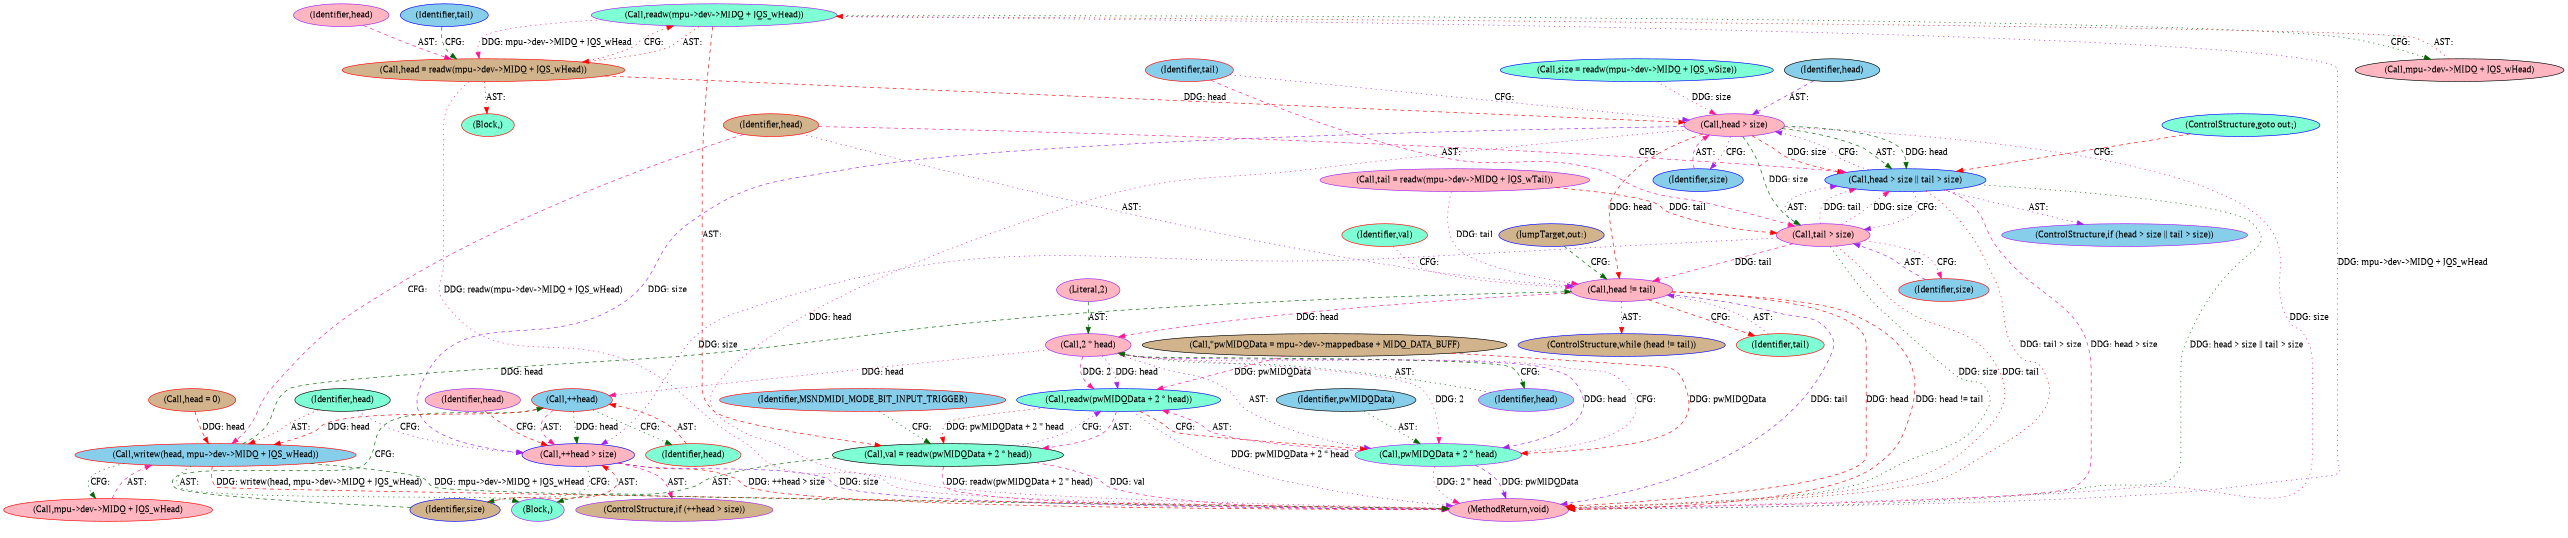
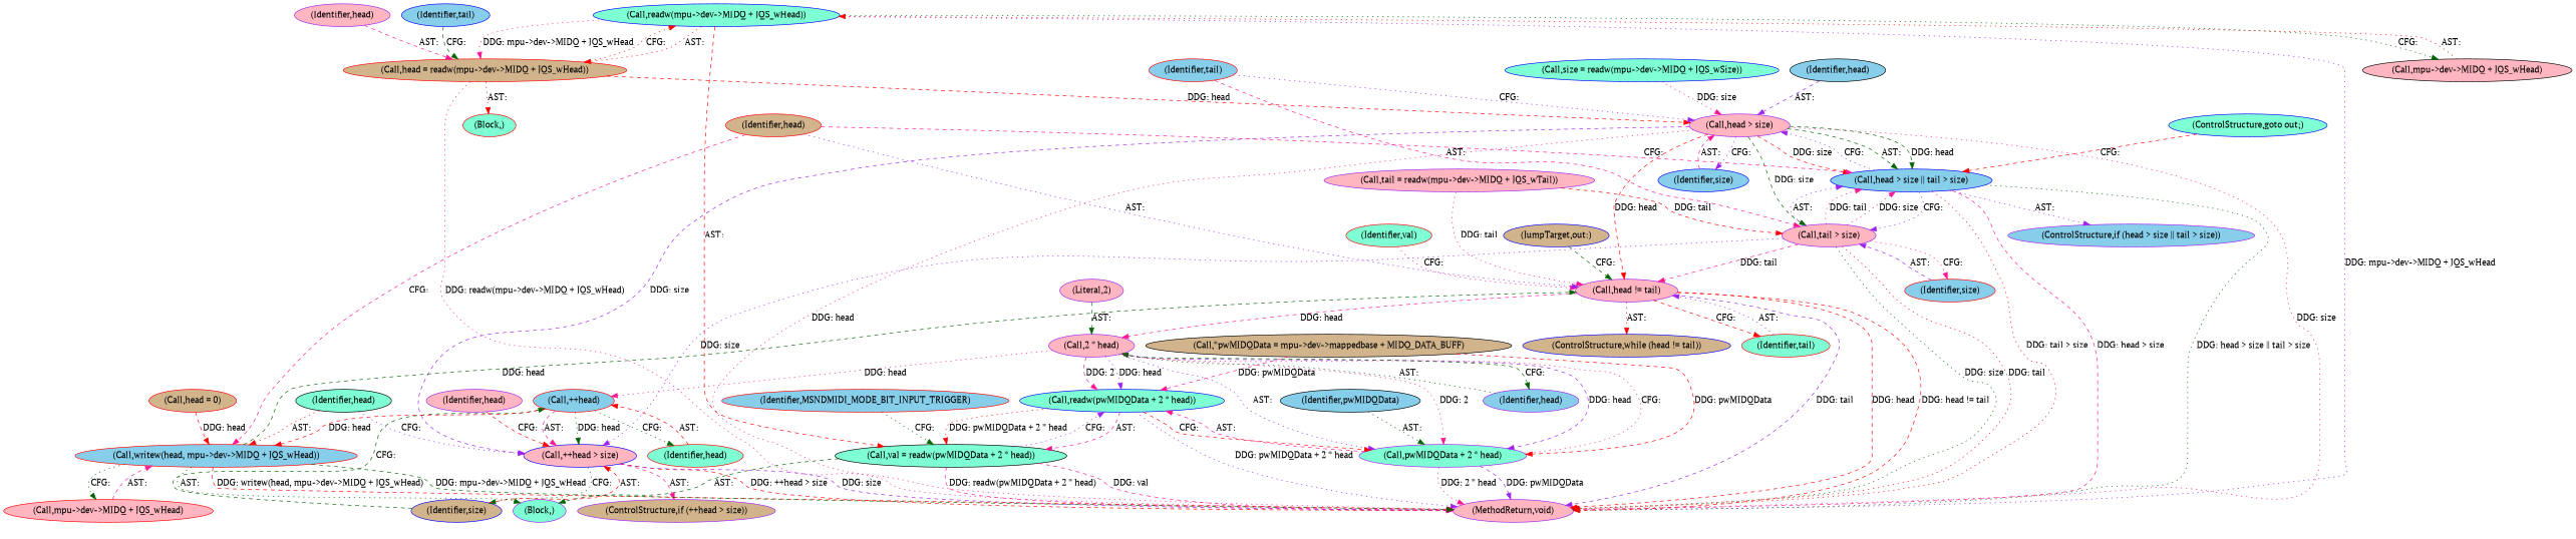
  digraph {
    fontname="PT Serif"
    node [color=purple fillcolor=aquamarine fontname="PT Serif" style=filled]
    edge [color=deeppink fontname="PT Serif" style=dashed]
-   n1 [label="(Call,readw(mpu->dev->MIDQ + JQS_wHead))"]
+   n1 [color=blue label="(Call,readw(mpu->dev->MIDQ + JQS_wHead))"]
    n2 [color=red fillcolor=tan label="(Call,head = readw(mpu->dev->MIDQ + JQS_wHead))"]
    n3 [fillcolor=lightpink label="(MethodReturn,void)"]
    n4 [color=black fillcolor=lightpink label="(Call,mpu->dev->MIDQ + JQS_wHead)"]
    n5 [color=black label="(Call,val = readw(pwMIDQData + 2 * head))"]
    n6 [fillcolor=lightpink label="(Call,head > size)"]
    n7 [color=red label="(Block,)"]
    n8 [color=blue fillcolor=skyblue label="(Call,head > size || tail > size)"]
    n9 [fillcolor=lightpink label="(Call,tail > size)"]
    n10 [fillcolor=lightpink label="(Call,head != tail)"]
    n11 [color=blue fillcolor=lightpink label="(Call,++head > size)"]
    n12 [color=blue fillcolor=skyblue label="(Identifier,size)"]
    n13 [fillcolor=skyblue label="(ControlStructure,if (head > size || tail > size))"]
    n14 [color=red fillcolor=skyblue label="(Identifier,size)"]
    n15 [fillcolor=lightpink label="(Call,2 * head)"]
    n16 [color=red label="(Identifier,tail)"]
    n17 [color=blue fillcolor=tan label="(ControlStructure,while (head != tail))"]
    n18 [fillcolor=tan label="(ControlStructure,if (++head > size))"]
    n19 [color=blue fillcolor=tan label="(Identifier,size)"]
    n20 [color=blue label="(Call,readw(pwMIDQData + 2 * head))"]
    n21 [label="(Call,pwMIDQData + 2 * head)"]
    n22 [color=red fillcolor=skyblue label="(Call,++head)"]
    n23 [fillcolor=skyblue label="(Identifier,head)"]
    n24 [color=red fillcolor=skyblue label="(Call,writew(head, mpu->dev->MIDQ + JQS_wHead))"]
    n25 [color=red label="(Identifier,head)"]
    n26 [label="(Block,)"]
    n27 [color=red fillcolor=lightpink label="(Call,mpu->dev->MIDQ + JQS_wHead)"]
    n28 [color=blue label="(ControlStructure,goto out;)"]
    n29 [color=black fillcolor=skyblue label="(Identifier,pwMIDQData)"]
    n30 [fillcolor=lightpink label="(Identifier,head)"]
    n31 [color=black fillcolor=skyblue label="(Identifier,head)"]
    n32 [color=blue label="(Call,size = readw(mpu->dev->MIDQ + JQS_wSize))"]
    n33 [color=red label="(Identifier,val)"]
    n34 [fillcolor=lightpink label="(Identifier,head)"]
    n35 [color=black label="(Identifier,head)"]
    n36 [color=black fillcolor=tan label="(Call,*pwMIDQData = mpu->dev->mappedbase + MIDQ_DATA_BUFF)"]
    n37 [fillcolor=lightpink label="(Literal,2)"]
    n38 [color=red fillcolor=tan label="(Call,head = 0)"]
    n39 [color=blue fillcolor=skyblue label="(Identifier,tail)"]
    n40 [fillcolor=lightpink label="(Call,tail = readw(mpu->dev->MIDQ + JQS_wTail))"]
    n41 [color=red fillcolor=tan label="(Identifier,head)"]
    n42 [color=red fillcolor=skyblue label="(Identifier,MSNDMIDI_MODE_BIT_INPUT_TRIGGER)"]
    n43 [color=blue fillcolor=tan label="(JumpTarget,out:)"]
    n44 [color=red fillcolor=skyblue label="(Identifier,tail)"]
    n1 -> n2 [color=red label="AST: " style=dotted]
    n1 -> n2 [label="DDG: mpu->dev->MIDQ + JQS_wHead" style=dotted]
    n1 -> n3 [color=purple label="DDG: mpu->dev->MIDQ + JQS_wHead" style=dotted]
    n1 -> n4 [color=darkgreen label="CFG: " style=dotted]
    n1 -> n5 [color=red label="AST: "]
    n2 -> n1 [color=red label="CFG: " style=dotted]
    n2 -> n3 [label="DDG: readw(mpu->dev->MIDQ + JQS_wHead)" style=dotted]
    n2 -> n6 [color=red label="DDG: head"]
    n2 -> n7 [color=red label="AST: " style=dotted]
    n4 -> n1 [color=red label="AST: " style=dotted]
    n5 -> n3 [label="DDG: val"]
    n5 -> n3 [label="DDG: readw(pwMIDQData + 2 * head)"]
    n5 -> n20 [color=purple label="CFG: " style=dotted]
    n5 -> n26 [color=darkgreen label="AST: "]
    n6 -> n3 [label="DDG: head" style=dotted]
    n6 -> n3 [label="DDG: size" style=dotted]
    n6 -> n8 [color=darkgreen label="AST: "]
    n6 -> n8 [color=darkgreen label="DDG: head"]
    n6 -> n8 [color=red label="DDG: size"]
    n6 -> n9 [color=darkgreen label="DDG: size"]
    n6 -> n10 [color=red label="DDG: head"]
    n6 -> n11 [color=purple label="DDG: size"]
    n6 -> n12 [color=purple label="CFG: " style=dotted]
    n8 -> n3 [label="DDG: head > size"]
    n8 -> n3 [color=darkgreen label="DDG: head > size || tail > size" style=dotted]
    n8 -> n3 [color=red label="DDG: tail > size" style=dotted]
    n8 -> n6 [color=purple label="CFG: " style=dotted]
    n8 -> n9 [color=purple label="CFG: " style=dotted]
    n8 -> n13 [color=purple label="AST: " style=dotted]
    n9 -> n3 [color=darkgreen label="DDG: size" style=dotted]
    n9 -> n3 [color=red label="DDG: tail" style=dotted]
    n9 -> n8 [color=purple label="AST: " style=dotted]
    n9 -> n8 [label="DDG: tail" style=dotted]
    n9 -> n8 [label="DDG: size" style=dotted]
    n9 -> n10 [label="DDG: tail"]
    n9 -> n11 [color=purple label="DDG: size" style=dotted]
    n9 -> n14 [label="CFG: " style=dotted]
    n10 -> n3 [color=purple label="DDG: tail"]
    n10 -> n3 [color=red label="DDG: head"]
    n10 -> n3 [color=red label="DDG: head != tail"]
    n10 -> n15 [label="DDG: head"]
    n10 -> n16 [color=red label="CFG: "]
    n10 -> n17 [color=red label="AST: " style=dotted]
    n11 -> n3 [color=red label="DDG: ++head > size"]
    n11 -> n3 [color=purple label="DDG: size"]
    n11 -> n18 [label="AST: "]
    n11 -> n19 [color=darkgreen label="CFG: " style=dotted]
    n12 -> n6 [label="AST: "]
    n14 -> n9 [color=purple label="AST: "]
    n15 -> n20 [label="DDG: 2"]
    n15 -> n20 [color=purple label="DDG: head" style=dotted]
    n15 -> n21 [color=purple label="AST: " style=dotted]
    n15 -> n21 [label="DDG: 2" style=dotted]
    n15 -> n21 [color=purple label="DDG: head"]
    n15 -> n22 [label="DDG: head" style=dotted]
    n15 -> n23 [color=darkgreen label="CFG: "]
    n16 -> n10 [color=purple label="AST: " style=dotted]
    n19 -> n11 [color=red label="AST: "]
    n19 -> n22 [color=darkgreen label="CFG: "]
    n20 -> n3 [color=purple label="DDG: pwMIDQData + 2 * head" style=dotted]
    n20 -> n5 [label="AST: "]
    n20 -> n5 [color=red label="DDG: pwMIDQData + 2 * head" style=dotted]
    n20 -> n21 [color=red label="CFG: "]
    n21 -> n3 [color=purple label="DDG: pwMIDQData"]
    n21 -> n3 [label="DDG: 2 * head" style=dotted]
    n21 -> n15 [label="CFG: " style=dotted]
    n21 -> n20 [label="AST: "]
    n22 -> n11 [label="AST: "]
    n22 -> n11 [color=darkgreen label="DDG: head" style=dotted]
    n22 -> n24 [color=red label="DDG: head"]
    n22 -> n25 [color=darkgreen label="CFG: " style=dotted]
    n23 -> n15 [color=darkgreen label="AST: " style=dotted]
    n24 -> n3 [color=red label="DDG: writew(head, mpu->dev->MIDQ + JQS_wHead)"]
    n24 -> n3 [color=darkgreen label="DDG: mpu->dev->MIDQ + JQS_wHead"]
    n24 -> n10 [color=darkgreen label="DDG: head"]
    n24 -> n26 [color=darkgreen label="AST: " style=dotted]
    n24 -> n27 [color=darkgreen label="CFG: " style=dotted]
    n25 -> n22 [color=red label="AST: "]
    n27 -> n24 [label="AST: "]
    n28 -> n8 [color=red label="CFG: "]
    n29 -> n21 [color=darkgreen label="AST: " style=dotted]
    n30 -> n11 [color=red label="CFG: "]
    n31 -> n6 [color=purple label="AST: "]
    n32 -> n6 [label="DDG: size" style=dotted]
    n33 -> n10 [label="CFG: " style=dotted]
    n34 -> n2 [label="AST: "]
    n35 -> n11 [color=purple label="CFG: " style=dotted]
    n35 -> n24 [color=red label="AST: " style=dotted]
    n36 -> n20 [label="DDG: pwMIDQData"]
    n36 -> n21 [color=red label="DDG: pwMIDQData"]
    n37 -> n15 [color=darkgreen label="AST: "]
    n38 -> n24 [color=red label="DDG: head"]
    n39 -> n2 [color=darkgreen label="CFG: "]
    n40 -> n9 [color=red label="DDG: tail"]
    n40 -> n10 [label="DDG: tail" style=dotted]
    n41 -> n8 [label="CFG: "]
    n41 -> n10 [color=purple label="AST: " style=dotted]
    n41 -> n24 [label="CFG: "]
    n42 -> n5 [color=darkgreen label="CFG: " style=dotted]
    n43 -> n10 [color=darkgreen label="CFG: "]
    n44 -> n6 [color=purple label="CFG: " style=dotted]
    n44 -> n9 [label="AST: "]
  }
